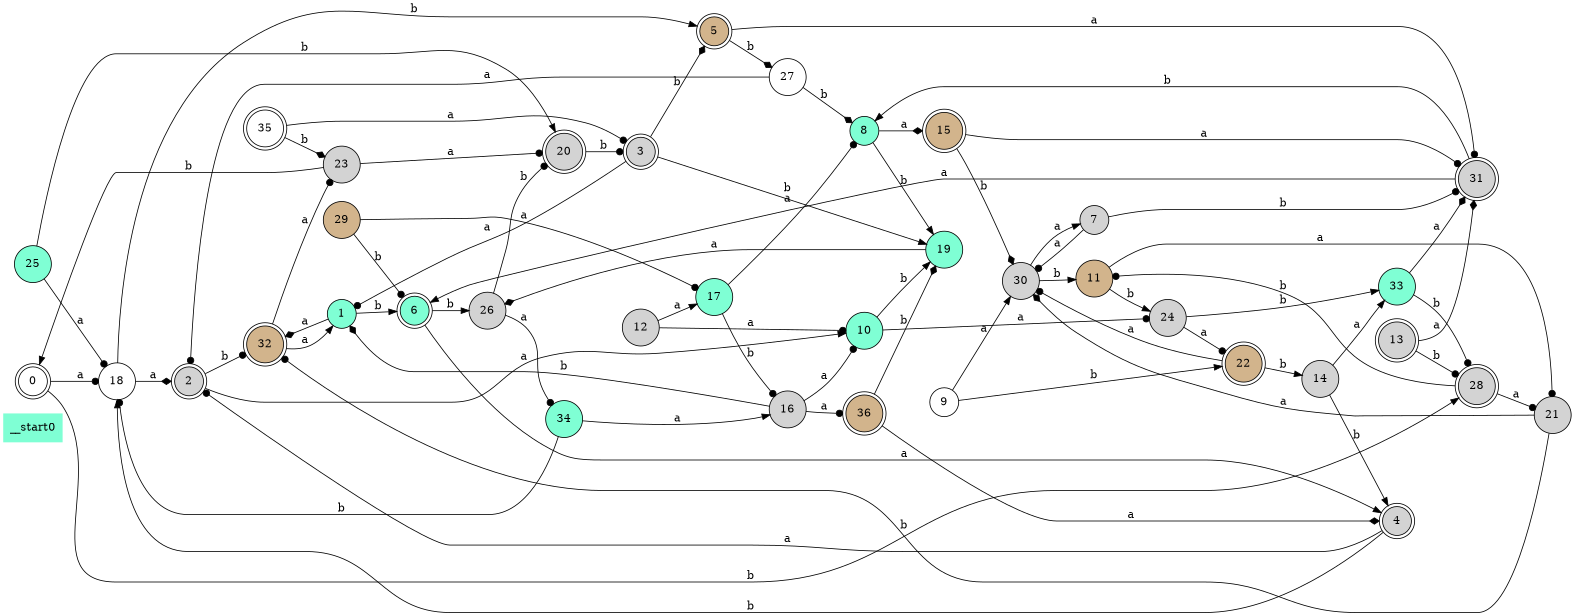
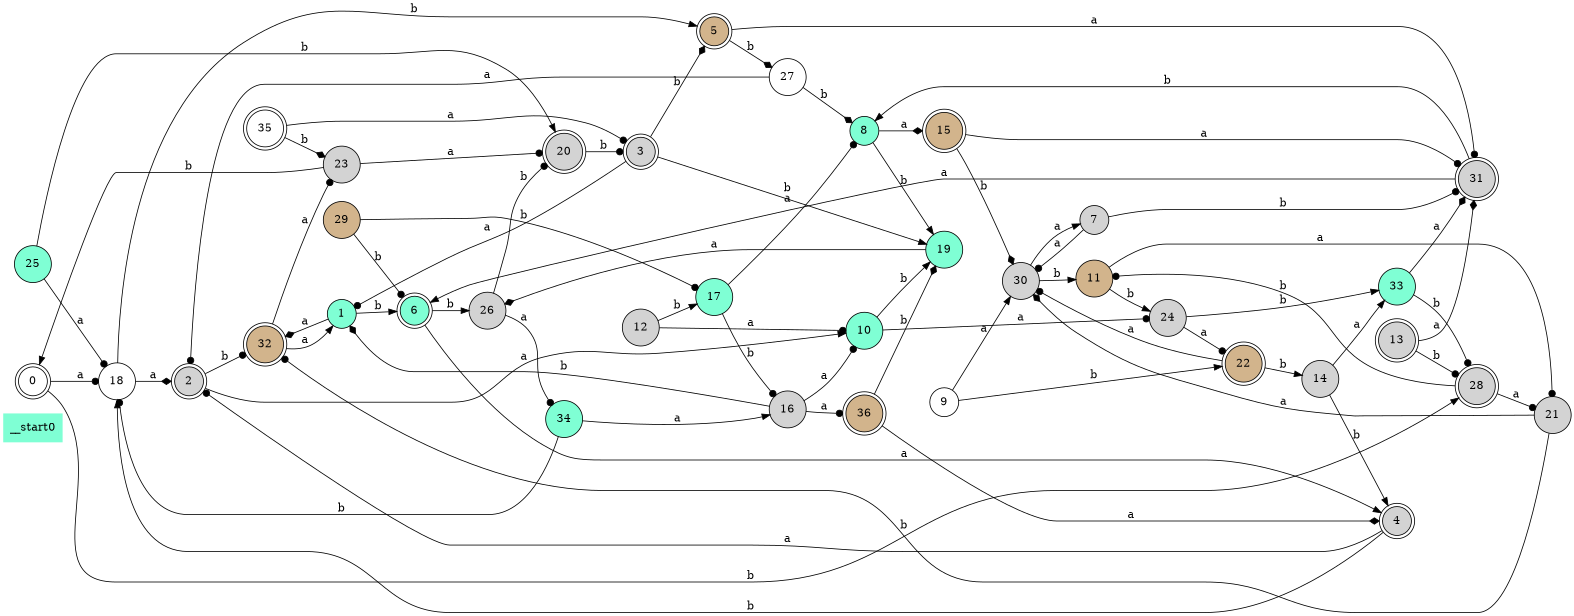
  digraph {
    rankdir=LR
    node [fillcolor=lightgrey shape=circle style=filled color=black]
    edge [arrowhead=dot]
    __start0 [fillcolor=aquamarine shape=none color=""]
    n2 [fillcolor=white label=0 shape=doublecircle style="rounded,filled"]
    n3 [fillcolor=white label=18]
    n4 [label=28 shape=doublecircle style="rounded,filled"]
    n5 [label=2 shape=doublecircle style="rounded,filled"]
    n6 [fillcolor=tan label=5 shape=doublecircle style="rounded,filled"]
    n7 [fillcolor=tan label=11]
    n8 [label=21]
    n9 [fillcolor=aquamarine label=1]
    n10 [fillcolor=aquamarine label=6 shape=doublecircle style="rounded,filled"]
    n11 [fillcolor=tan label=32 shape=doublecircle style="rounded,filled"]
    n12 [label=4 shape=doublecircle style="rounded,filled"]
    n13 [label=26]
    n14 [label=23]
    n15 [fillcolor=aquamarine label=10]
    n16 [fillcolor=aquamarine label=19]
    n17 [label=24]
    n18 [label=3 shape=doublecircle style="rounded,filled"]
    n19 [fillcolor=white label=27]
    n20 [label=31 shape=doublecircle style="rounded,filled"]
    n21 [fillcolor=aquamarine label=8]
    n22 [label=20 shape=doublecircle style="rounded,filled"]
    n23 [fillcolor=aquamarine label=34]
    n24 [label=7]
    n25 [label=30]
    n26 [fillcolor=tan label=15 shape=doublecircle style="rounded,filled"]
    n27 [fillcolor=white label=9]
    n28 [fillcolor=tan label=22 shape=doublecircle style="rounded,filled"]
    n29 [label=14]
    n30 [fillcolor=aquamarine label=33]
    n31 [label=12]
    n32 [fillcolor=aquamarine label=17]
    n33 [label=16]
    n34 [label=13 shape=doublecircle style="rounded,filled"]
    n35 [fillcolor=tan label=36 shape=doublecircle style="rounded,filled"]
    n36 [fillcolor=aquamarine label=25]
    n37 [fillcolor=tan label=29]
    n38 [fillcolor=white label=35 shape=doublecircle style="rounded,filled"]
    n2 -> n3 [label=a]
    n2 -> n4 [arrowhead=normal label=b]
    n3 -> n5 [arrowhead=diamond label=a]
    n3 -> n6 [arrowhead=normal label=b]
    n4 -> n7 [label=b]
    n4 -> n8 [label=a]
    n5 -> n11 [label=b]
    n5 -> n15 [arrowhead=normal label=a]
    n6 -> n19 [arrowhead=diamond label=b]
    n6 -> n20 [label=a]
    n7 -> n8 [label=a]
    n7 -> n17 [arrowhead=normal label=b]
    n8 -> n11 [label=b]
    n8 -> n25 [arrowhead=diamond label=a]
    n9 -> n10 [arrowhead=normal label=b]
    n9 -> n11 [arrowhead=diamond label=a]
    n10 -> n12 [arrowhead=normal label=a]
    n10 -> n13 [arrowhead=normal label=b]
    n11 -> n9 [arrowhead=normal label=a]
    n11 -> n14 [label=a]
    n12 -> n3 [arrowhead=normal label=b]
    n12 -> n5 [label=a]
    n13 -> n22 [label=b]
    n13 -> n23 [label=a]
    n14 -> n2 [arrowhead=normal label=b]
    n14 -> n22 [label=a]
    n15 -> n16 [arrowhead=normal label=b]
    n15 -> n17 [label=a]
    n16 -> n13 [arrowhead=diamond label=a]
    n17 -> n28 [label=a]
    n17 -> n30 [arrowhead=normal label=b]
    n18 -> n6 [arrowhead=diamond label=b]
    n18 -> n9 [label=a]
    n18 -> n16 [arrowhead=normal label=b]
    n19 -> n5 [label=a]
    n19 -> n21 [arrowhead=diamond label=b]
    n20 -> n10 [arrowhead=normal label=a]
    n20 -> n21 [arrowhead=normal label=b]
    n21 -> n16 [arrowhead=normal label=b]
    n21 -> n26 [arrowhead=diamond label=a]
    n22 -> n18 [label=b]
    n23 -> n3 [label=b]
    n23 -> n33 [arrowhead=normal label=a]
    n24 -> n20 [label=b]
    n24 -> n25 [label=a]
    n25 -> n7 [arrowhead=normal label=b]
    n25 -> n24 [arrowhead=normal label=a]
    n26 -> n20 [label=a]
    n26 -> n25 [arrowhead=diamond label=b]
    n27 -> n25 [arrowhead=normal label=a]
    n27 -> n28 [arrowhead=normal label=b]
    n28 -> n25 [label=a]
    n28 -> n29 [arrowhead=normal label=b]
    n29 -> n12 [arrowhead=normal label=b]
    n29 -> n30 [arrowhead=normal label=a]
    n30 -> n4 [label=b]
    n30 -> n20 [arrowhead=diamond label=a]
    n31 -> n15 [label=a]
-   n31 -> n32 [arrowhead=normal label=a]
+   n31 -> n32 [arrowhead=normal label=b]
    n32 -> n21 [label=a]
    n32 -> n33 [label=b]
    n33 -> n9 [arrowhead=diamond label=b]
    n33 -> n15 [label=a]
    n33 -> n35 [label=a]
    n34 -> n4 [label=b]
    n34 -> n20 [arrowhead=diamond label=a]
    n35 -> n12 [arrowhead=diamond label=a]
    n35 -> n16 [arrowhead=diamond label=b]
    n36 -> n3 [label=a]
    n36 -> n22 [arrowhead=normal label=b]
    n37 -> n10 [label=b]
-   n37 -> n32 [label=a]
+   n37 -> n32 [label=b]
    n38 -> n14 [arrowhead=diamond label=b]
    n38 -> n18 [label=a]
  }
